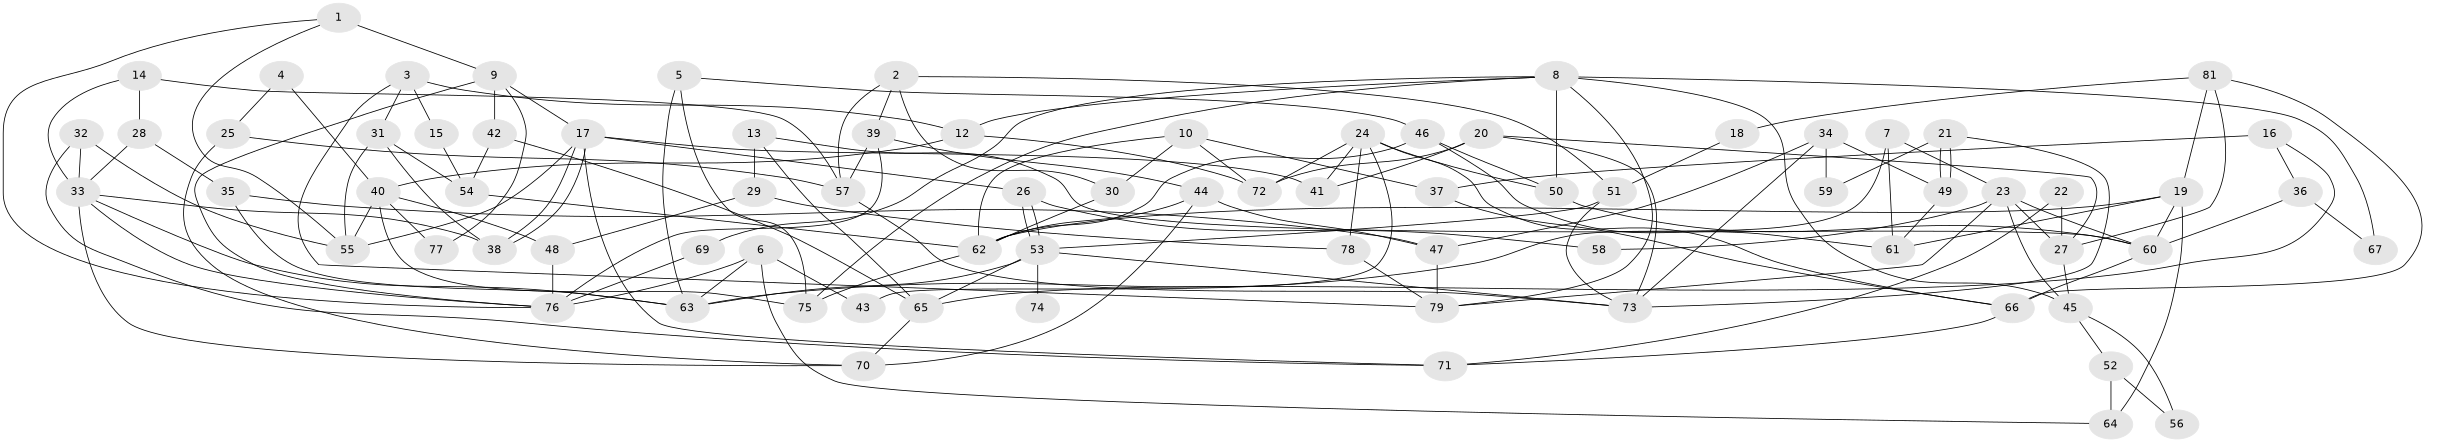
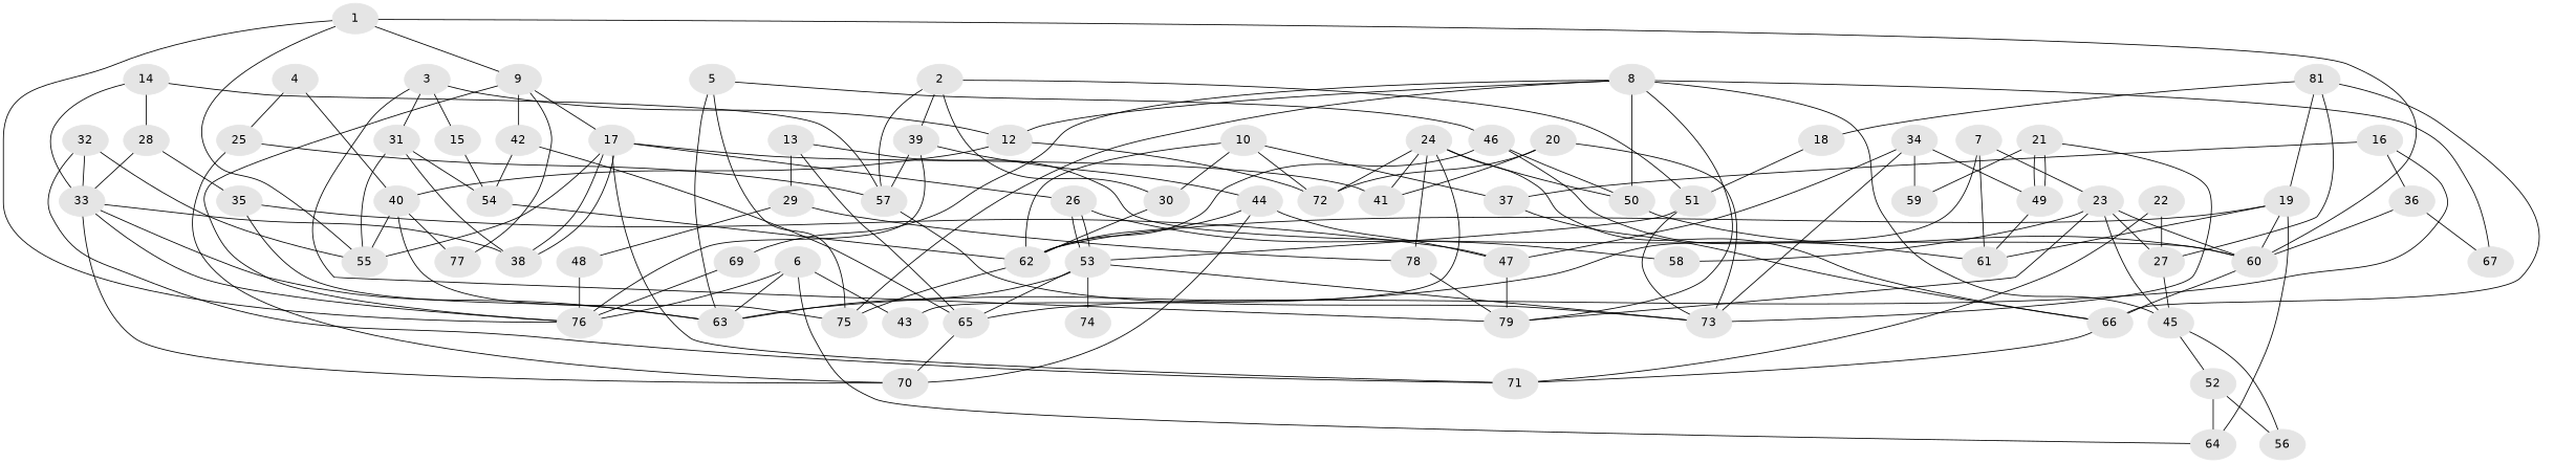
  graph {
    fontname="DejaVu Sans"
    node [color=gray90 fontname="DejaVu Sans" style=filled]
    edge [fontname="DejaVu Sans"]
    1
    9
    55
    60
    76
    17
    42
    77
    66
    2
    30
    39
    51
    57
    62
    44
    73
    53
    3
    12
    15
    31
    79
    40
    72
    54
    38
    4
    25
    70
    75
    48
    5
    46
    63
    61
    50
    6
    43
    64
    7
    23
    45
    27
    58
    8
    67
    69
    52
    56
    26
    41
    71
    65
    10
    37
    n57 [label=81]
    18
    19
    13
    29
    78
    14
    28
    33
    35
    16
    36
    20
    21
    49
    59
    22
    24
    74
    47
    32
    34
    1 -- 9
    1 -- 55
+   1 -- 60
    1 -- 76
    9 -- 76
    9 -- 17
    9 -- 42
    9 -- 77
    60 -- 66
    17 -- 55
    17 -- 38
    17 -- 38
    17 -- 26
    17 -- 41
    17 -- 71
    42 -- 54
    42 -- 65
    66 -- 71
    2 -- 30
    2 -- 39
    2 -- 51
    2 -- 57
    30 -- 62
    39 -- 76
    39 -- 57
    39 -- 44
    51 -- 73
    51 -- 53
    57 -- 73
    62 -- 75
    44 -- 62
    44 -- 70
    44 -- 47
    53 -- 73
    53 -- 63
    53 -- 65
    53 -- 74
    3 -- 12
    3 -- 15
    3 -- 31
    3 -- 79
    12 -- 40
    12 -- 72
    15 -- 54
    31 -- 55
    31 -- 54
    31 -- 38
    40 -- 55
    40 -- 77
    40 -- 75
-   40 -- 48
    54 -- 62
    4 -- 40
    4 -- 25
    25 -- 57
    25 -- 70
    48 -- 76
    5 -- 75
    5 -- 46
    5 -- 63
    46 -- 62
    46 -- 61
    46 -- 50
    50 -- 60
    6 -- 76
    6 -- 63
    6 -- 43
    6 -- 64
    7 -- 63
    7 -- 61
    7 -- 23
    23 -- 60
    23 -- 79
    23 -- 45
    23 -- 27
    23 -- 58
    45 -- 52
    45 -- 56
    27 -- 45
    8 -- 12
    8 -- 79
    8 -- 75
    8 -- 50
    8 -- 45
    8 -- 67
    8 -- 69
    69 -- 76
    52 -- 64
    52 -- 56
    26 -- 53
    26 -- 53
    26 -- 58
    65 -- 70
    10 -- 30
    10 -- 62
    10 -- 72
    10 -- 37
    37 -- 66
    n57 -- 66
    n57 -- 27
    n57 -- 18
    n57 -- 19
    18 -- 51
    19 -- 60
    19 -- 62
    19 -- 61
    19 -- 64
    13 -- 60
    13 -- 65
    13 -- 29
    29 -- 48
    29 -- 78
    78 -- 79
    14 -- 57
    14 -- 28
    14 -- 33
    28 -- 33
    28 -- 35
    33 -- 76
    33 -- 38
    33 -- 70
    33 -- 63
    35 -- 63
    35 -- 47
    16 -- 65
    16 -- 37
    16 -- 36
    36 -- 60
    36 -- 67
    20 -- 73
    20 -- 72
-   20 -- 27
    20 -- 41
    21 -- 73
    21 -- 49
    21 -- 49
    21 -- 59
    49 -- 61
    22 -- 27
    22 -- 71
    24 -- 66
    24 -- 72
    24 -- 50
    24 -- 43
    24 -- 41
    24 -- 78
    47 -- 79
    32 -- 55
    32 -- 71
    32 -- 33
    34 -- 73
    34 -- 49
    34 -- 59
    34 -- 47
  }
